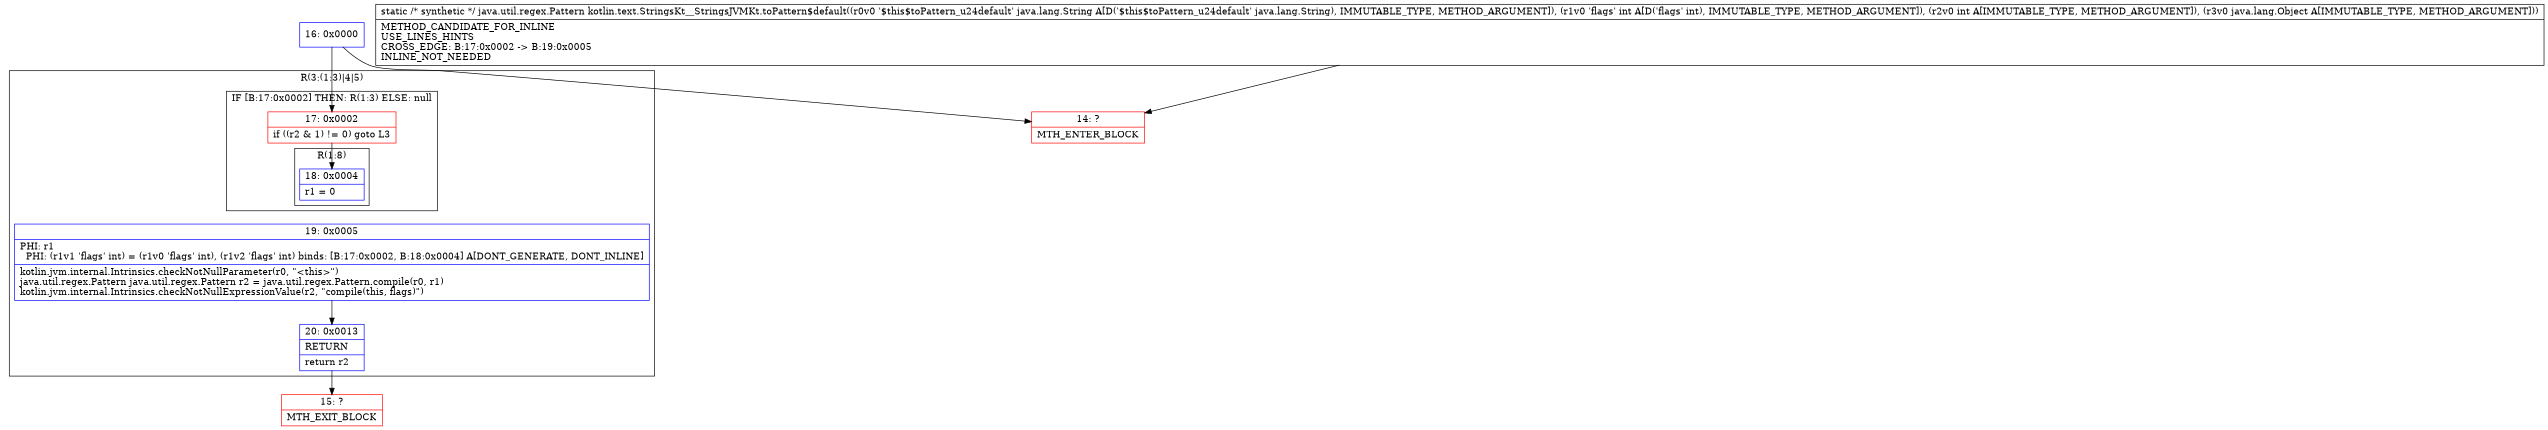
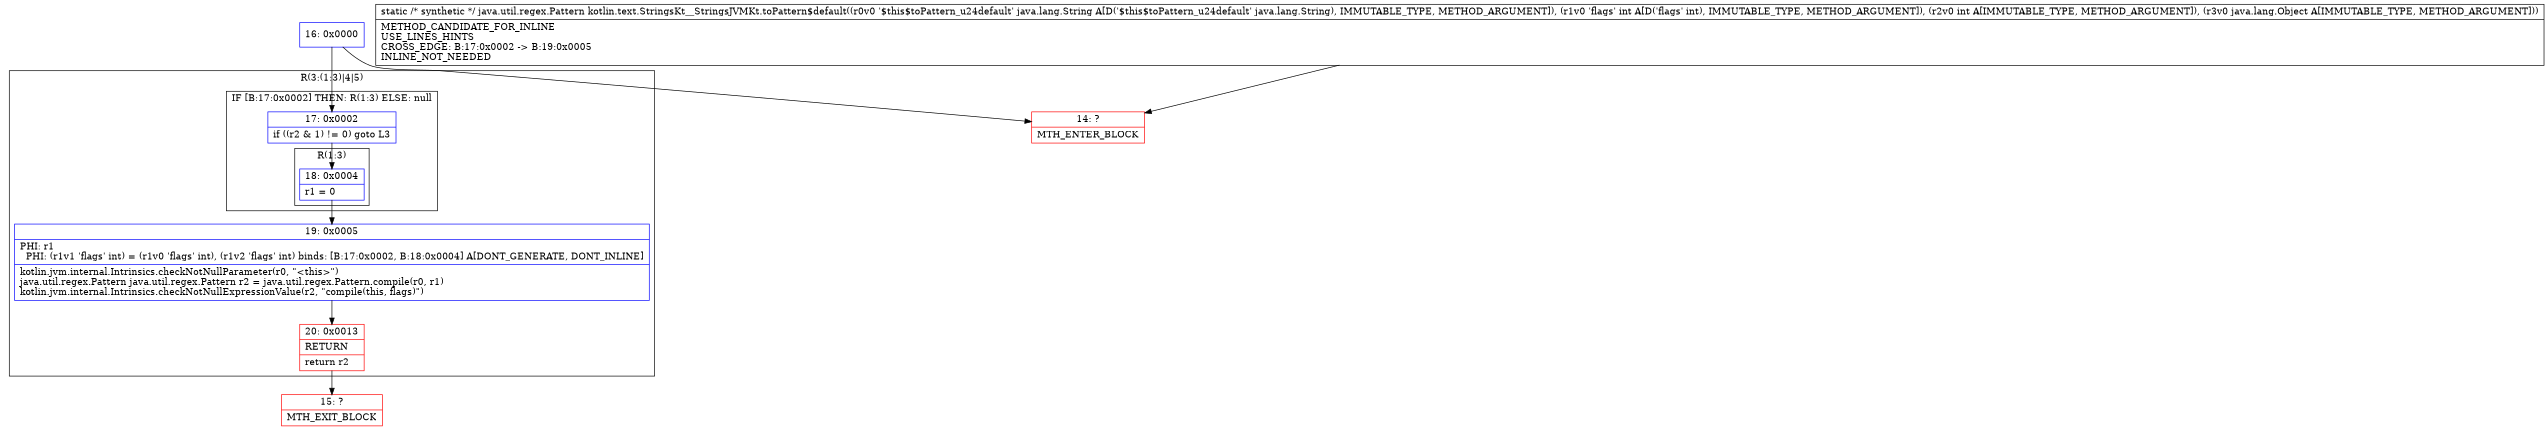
  digraph {
    node [color=blue shape=record]
    n1 [label="{18\:\ 0x0004|r1 = 0\l}"]
-   n2 [color=red label="{17\:\ 0x0002|if ((r2 & 1) != 0) goto L3\l}"]
+   n2 [label="{17\:\ 0x0002|if ((r2 & 1) != 0) goto L3\l}"]
    n3 [label="{19\:\ 0x0005|PHI: r1 \l  PHI: (r1v1 'flags' int) = (r1v0 'flags' int), (r1v2 'flags' int) binds: [B:17:0x0002, B:18:0x0004] A[DONT_GENERATE, DONT_INLINE]\l|kotlin.jvm.internal.Intrinsics.checkNotNullParameter(r0, \"\<this\>\")\ljava.util.regex.Pattern java.util.regex.Pattern r2 = java.util.regex.Pattern.compile(r0, r1)\lkotlin.jvm.internal.Intrinsics.checkNotNullExpressionValue(r2, \"compile(this, flags)\")\l}"]
-   n4 [label="{20\:\ 0x0013|RETURN\l|return r2\l}"]
+   n4 [color=red label="{20\:\ 0x0013|RETURN\l|return r2\l}"]
    n5 [color=red label="{15\:\ ?|MTH_EXIT_BLOCK\l}"]
    n6 [color=red label="{14\:\ ?|MTH_ENTER_BLOCK\l}"]
    n7 [label="{16\:\ 0x0000}"]
    n8 [label="{static \/* synthetic *\/ java.util.regex.Pattern kotlin.text.StringsKt__StringsJVMKt.toPattern$default((r0v0 '$this$toPattern_u24default' java.lang.String A[D('$this$toPattern_u24default' java.lang.String), IMMUTABLE_TYPE, METHOD_ARGUMENT]), (r1v0 'flags' int A[D('flags' int), IMMUTABLE_TYPE, METHOD_ARGUMENT]), (r2v0 int A[IMMUTABLE_TYPE, METHOD_ARGUMENT]), (r3v0 java.lang.Object A[IMMUTABLE_TYPE, METHOD_ARGUMENT]))  | METHOD_CANDIDATE_FOR_INLINE\lUSE_LINES_HINTS\lCROSS_EDGE: B:17:0x0002 \-\> B:19:0x0005\lINLINE_NOT_NEEDED\l}" color=""]
    subgraph cluster_1 {
      label="R(3:(1:3)|4|5)"
      n3
      n4
      subgraph cluster_2 {
        label="IF [B:17:0x0002] THEN: R(1:3) ELSE: null"
        n2
        subgraph cluster_3 {
-         label="R(1:8)"
+         label="R(1:3)"
          n1
        }
      }
    }
+   n1 -> n3
    n2 -> n1
    n3 -> n4
    n4 -> n5
    n7 -> n2
    n7 -> n6
    n8 -> n6
  }
